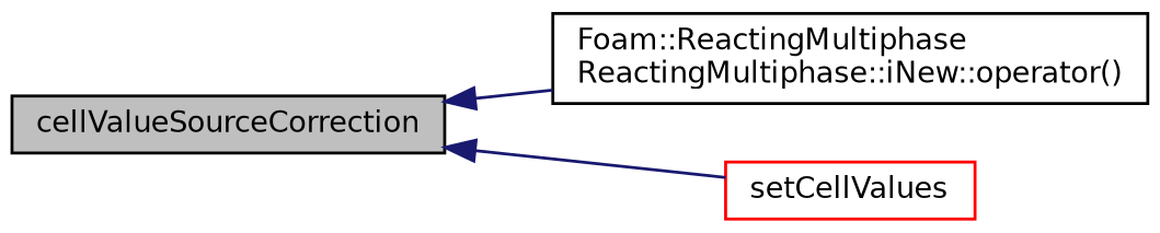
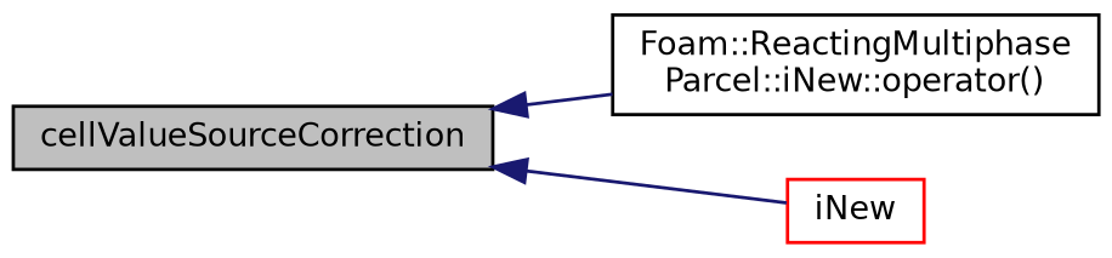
  digraph {
    rankdir=LR
    node [color=black fontname=Helvetica fontsize=10 shape=record]
    edge [color=midnightblue dir=back fontname=Helvetica fontsize=10 labelfontname=Helvetica labelfontsize=10 style=solid]
    n1 [fillcolor=grey75 fontcolor=black height=0.2 label=cellValueSourceCorrection style=filled width=0.4]
-   n2 [height=0.2 label="Foam::ReactingMultiphase\lReactingMultiphase::iNew::operator()" width=0.4]
-   n3 [color=red height=0.2 label=setCellValues width=0.4]
+   n2 [height=0.2 label="Foam::ReactingMultiphase\lParcel::iNew::operator()" width=0.4]
+   n3 [color=red height=0.2 label=iNew width=0.4]
    n1 -> n2
    n1 -> n3
  }
